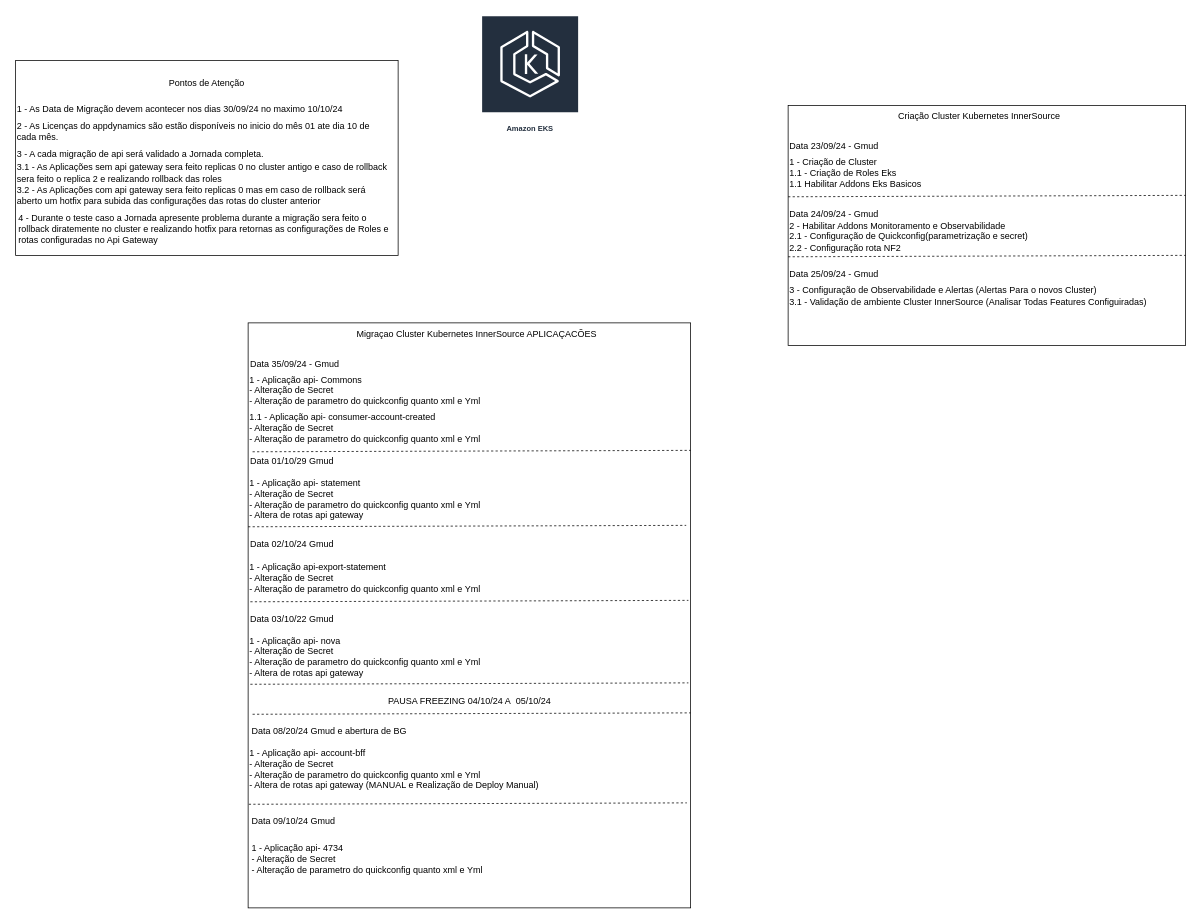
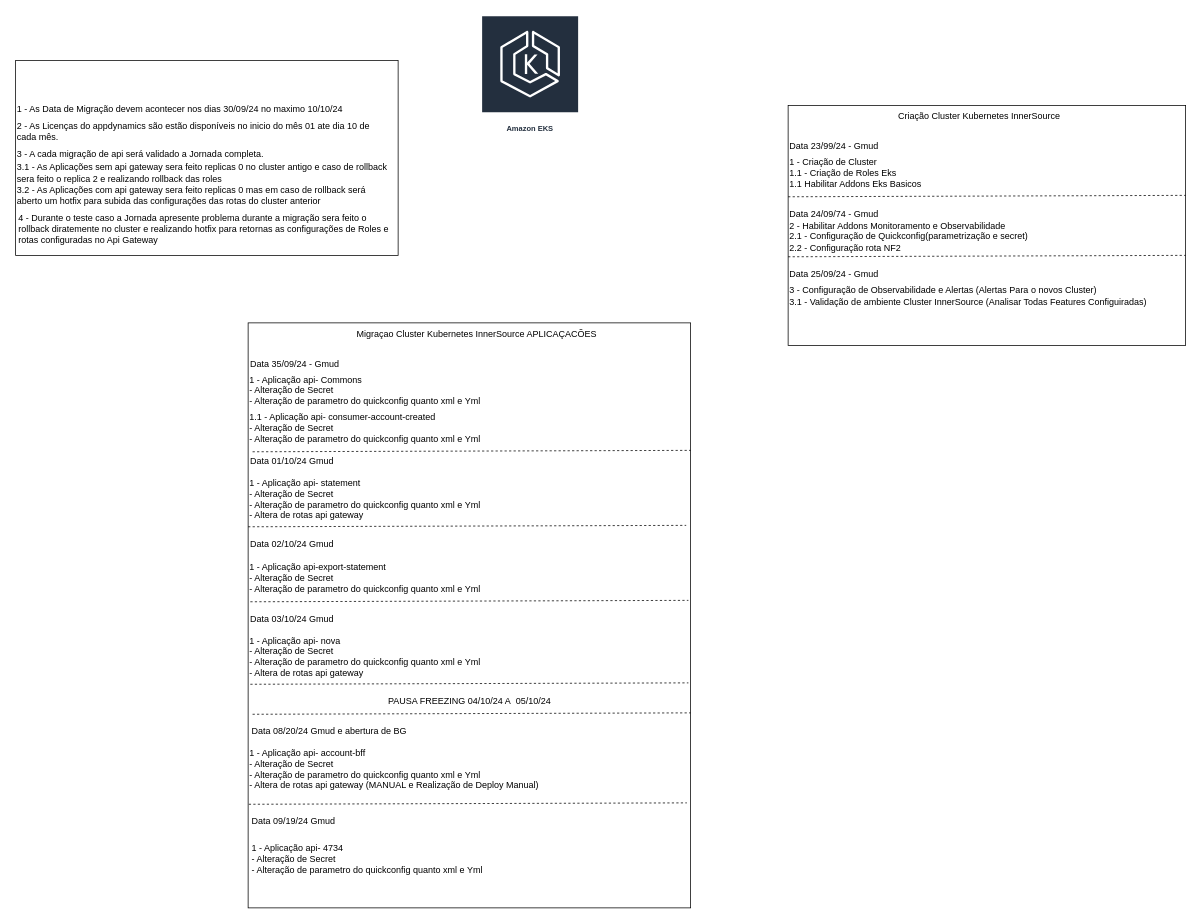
  <mxCell id="0" />
  <mxCell id="1" parent="0" />
  <mxCell id="2" value="Amazon EKS" style="sketch=0;outlineConnect=0;fontColor=#232F3E;gradientColor=none;strokeColor=#ffffff;fillColor=#232F3E;dashed=0;verticalLabelPosition=middle;verticalAlign=bottom;align=center;html=1;whiteSpace=wrap;fontSize=10;fontStyle=1;spacing=3;shape=mxgraph.aws4.productIcon;prIcon=mxgraph.aws4.eks;" parent="1" vertex="1"><mxGeometry x="641" y="20" width="130" height="160" as="geometry" /></mxCell>
  <mxCell id="3" value="" style="rounded=0;whiteSpace=wrap;html=1;" vertex="1" parent="1"><mxGeometry x="330" y="430" width="590" height="780" as="geometry" /></mxCell>
  <mxCell id="4" value="Migraçao Cluster Kubernetes InnerSource APLICAÇACÕES" style="text;html=1;align=center;verticalAlign=middle;whiteSpace=wrap;rounded=0;" vertex="1" parent="1"><mxGeometry x="360" y="430" width="550" height="30" as="geometry" /></mxCell>
  <mxCell id="5" value="Data 35/09/24 - Gmud" style="text;html=1;align=left;verticalAlign=middle;whiteSpace=wrap;rounded=0;" vertex="1" parent="1"><mxGeometry x="331" y="470" width="390" height="30" as="geometry" /></mxCell>
  <mxCell id="6" value="1 - Aplicação api- Commons&lt;div&gt;- Alteração de Secret&lt;/div&gt;&lt;div&gt;- Alteração de parametro do quickconfig quanto xml e Yml&lt;/div&gt;" style="text;html=1;align=left;verticalAlign=middle;whiteSpace=wrap;rounded=0;" vertex="1" parent="1"><mxGeometry x="330" y="500" width="580" height="40" as="geometry" /></mxCell>
  <mxCell id="7" value="1.1 - Aplicação api- consumer-account-created&lt;div&gt;- Alteração de Secret&lt;/div&gt;&lt;div&gt;- Alteração de parametro do quickconfig quanto xml e Yml&lt;/div&gt;" style="text;html=1;align=left;verticalAlign=middle;whiteSpace=wrap;rounded=0;" vertex="1" parent="1"><mxGeometry x="330" y="550" width="580" height="40" as="geometry" /></mxCell>
  <mxCell id="8" value="" style="endArrow=none;dashed=1;html=1;rounded=0;exitX=0.006;exitY=0.599;exitDx=0;exitDy=0;exitPerimeter=0;entryX=0.996;entryY=0.596;entryDx=0;entryDy=0;entryPerimeter=0;" edge="1" parent="1"><mxGeometry width="50" height="50" relative="1" as="geometry"><mxPoint x="335.9" y="601.86" as="sourcePoint" /><mxPoint x="920" y="600" as="targetPoint" /></mxGeometry></mxCell>
- <mxCell id="9" value="Data 01/10/29 Gmud" style="text;html=1;align=left;verticalAlign=middle;whiteSpace=wrap;rounded=0;" vertex="1" parent="1"><mxGeometry x="331" y="600" width="390" height="30" as="geometry" /></mxCell>
+ <mxCell id="9" value="Data 01/10/24 Gmud" style="text;html=1;align=left;verticalAlign=middle;whiteSpace=wrap;rounded=0;" vertex="1" parent="1"><mxGeometry x="331" y="600" width="390" height="30" as="geometry" /></mxCell>
  <mxCell id="10" value="1 - Aplicação api- statement&lt;div&gt;- Alteração de Secret&lt;/div&gt;&lt;div&gt;- Alteração de parametro do quickconfig quanto xml e Yml&lt;br&gt;- Altera de rotas api gateway&amp;nbsp;&lt;/div&gt;" style="text;html=1;align=left;verticalAlign=middle;whiteSpace=wrap;rounded=0;" vertex="1" parent="1"><mxGeometry x="330" y="630" width="580" height="70" as="geometry" /></mxCell>
  <mxCell id="11" value="" style="endArrow=none;dashed=1;html=1;rounded=0;exitX=0.006;exitY=0.599;exitDx=0;exitDy=0;exitPerimeter=0;entryX=0.996;entryY=0.596;entryDx=0;entryDy=0;entryPerimeter=0;" edge="1" parent="1"><mxGeometry width="50" height="50" relative="1" as="geometry"><mxPoint x="330" y="701.86" as="sourcePoint" /><mxPoint x="914.1" y="700" as="targetPoint" /></mxGeometry></mxCell>
  <mxCell id="12" value="Data 02/10/24 Gmud" style="text;html=1;align=left;verticalAlign=middle;whiteSpace=wrap;rounded=0;" vertex="1" parent="1"><mxGeometry x="331" y="710" width="390" height="30" as="geometry" /></mxCell>
  <mxCell id="13" value="1 - Aplicação api-export-statement&lt;div&gt;- Alteração de Secret&lt;/div&gt;&lt;div&gt;- Alteração de parametro do quickconfig quanto xml e Yml&lt;br&gt;&lt;/div&gt;" style="text;html=1;align=left;verticalAlign=middle;whiteSpace=wrap;rounded=0;" vertex="1" parent="1"><mxGeometry x="330" y="740" width="580" height="60" as="geometry" /></mxCell>
  <mxCell id="14" value="" style="endArrow=none;dashed=1;html=1;rounded=0;exitX=0.006;exitY=0.599;exitDx=0;exitDy=0;exitPerimeter=0;entryX=0.996;entryY=0.596;entryDx=0;entryDy=0;entryPerimeter=0;" edge="1" parent="1"><mxGeometry width="50" height="50" relative="1" as="geometry"><mxPoint x="332.95" y="801.86" as="sourcePoint" /><mxPoint x="917.05" y="800" as="targetPoint" /></mxGeometry></mxCell>
- <mxCell id="15" value="Data 03/10/22 Gmud" style="text;html=1;align=left;verticalAlign=middle;whiteSpace=wrap;rounded=0;" vertex="1" parent="1"><mxGeometry x="331" y="810" width="390" height="30" as="geometry" /></mxCell>
+ <mxCell id="15" value="Data 03/10/24 Gmud" style="text;html=1;align=left;verticalAlign=middle;whiteSpace=wrap;rounded=0;" vertex="1" parent="1"><mxGeometry x="331" y="810" width="390" height="30" as="geometry" /></mxCell>
  <mxCell id="16" value="1 - Aplicação api- nova&lt;div&gt;- Alteração de Secret&lt;/div&gt;&lt;div&gt;- Alteração de parametro do quickconfig quanto xml e Yml&lt;br&gt;- Altera de rotas api gateway&amp;nbsp;&lt;/div&gt;" style="text;html=1;align=left;verticalAlign=middle;whiteSpace=wrap;rounded=0;" vertex="1" parent="1"><mxGeometry x="330" y="840" width="585" height="70" as="geometry" /></mxCell>
  <mxCell id="17" value="" style="endArrow=none;dashed=1;html=1;rounded=0;exitX=0.006;exitY=0.599;exitDx=0;exitDy=0;exitPerimeter=0;entryX=0.996;entryY=0.596;entryDx=0;entryDy=0;entryPerimeter=0;" edge="1" parent="1"><mxGeometry width="50" height="50" relative="1" as="geometry"><mxPoint x="332.95" y="911.86" as="sourcePoint" /><mxPoint x="917.05" y="910" as="targetPoint" /></mxGeometry></mxCell>
  <mxCell id="18" value="PAUSA FREEZING 04/10/24 A&amp;nbsp; 05/10/24" style="text;html=1;align=center;verticalAlign=middle;whiteSpace=wrap;rounded=0;" vertex="1" parent="1"><mxGeometry x="336" y="920" width="579" height="30" as="geometry" /></mxCell>
  <mxCell id="19" value="" style="endArrow=none;dashed=1;html=1;rounded=0;exitX=0.006;exitY=0.599;exitDx=0;exitDy=0;exitPerimeter=0;entryX=0.996;entryY=0.596;entryDx=0;entryDy=0;entryPerimeter=0;" edge="1" parent="1"><mxGeometry width="50" height="50" relative="1" as="geometry"><mxPoint x="335.9" y="951.86" as="sourcePoint" /><mxPoint x="920" y="950" as="targetPoint" /></mxGeometry></mxCell>
  <mxCell id="20" value="Data 08/20/24 Gmud e abertura de BG" style="text;html=1;align=left;verticalAlign=middle;whiteSpace=wrap;rounded=0;" vertex="1" parent="1"><mxGeometry x="333" y="960" width="390" height="30" as="geometry" /></mxCell>
  <mxCell id="21" value="1 - Aplicação api- account-bff&lt;div&gt;- Alteração de Secret&lt;/div&gt;&lt;div&gt;- Alteração de parametro do quickconfig quanto xml e Yml&lt;br&gt;- Altera de rotas api gateway (MANUAL e Realização de Deploy Manual)&lt;/div&gt;" style="text;html=1;align=left;verticalAlign=middle;whiteSpace=wrap;rounded=0;" vertex="1" parent="1"><mxGeometry x="330" y="990" width="585" height="70" as="geometry" /></mxCell>
  <mxCell id="22" value="" style="endArrow=none;dashed=1;html=1;rounded=0;exitX=0.006;exitY=0.599;exitDx=0;exitDy=0;exitPerimeter=0;entryX=0.996;entryY=0.596;entryDx=0;entryDy=0;entryPerimeter=0;" edge="1" parent="1"><mxGeometry width="50" height="50" relative="1" as="geometry"><mxPoint x="330.9" y="1071.86" as="sourcePoint" /><mxPoint x="915" y="1070" as="targetPoint" /></mxGeometry></mxCell>
- <mxCell id="23" value="Data 09/10/24 Gmud" style="text;html=1;align=left;verticalAlign=middle;whiteSpace=wrap;rounded=0;" vertex="1" parent="1"><mxGeometry x="333" y="1080" width="390" height="30" as="geometry" /></mxCell>
+ <mxCell id="23" value="Data 09/19/24 Gmud" style="text;html=1;align=left;verticalAlign=middle;whiteSpace=wrap;rounded=0;" vertex="1" parent="1"><mxGeometry x="333" y="1080" width="390" height="30" as="geometry" /></mxCell>
  <mxCell id="24" value="1 - Aplicação api- 4734&lt;div&gt;- Alteração de Secret&lt;/div&gt;&lt;div&gt;- Alteração de parametro do quickconfig quanto xml e Yml&lt;br&gt;&lt;/div&gt;" style="text;html=1;align=left;verticalAlign=middle;whiteSpace=wrap;rounded=0;" vertex="1" parent="1"><mxGeometry x="332.5" y="1110" width="585" height="70" as="geometry" /></mxCell>
  <mxCell id="25" value="" style="rounded=0;whiteSpace=wrap;html=1;" vertex="1" parent="1"><mxGeometry x="1050" y="140" width="530" height="320" as="geometry" /></mxCell>
  <mxCell id="26" value="Criação Cluster Kubernetes InnerSource" style="text;html=1;align=center;verticalAlign=middle;whiteSpace=wrap;rounded=0;" vertex="1" parent="1"><mxGeometry x="1030" y="140" width="550" height="30" as="geometry" /></mxCell>
- <mxCell id="27" value="Data 23/09/24 - Gmud" style="text;html=1;align=left;verticalAlign=middle;whiteSpace=wrap;rounded=0;" vertex="1" parent="1"><mxGeometry x="1050" y="180" width="390" height="30" as="geometry" /></mxCell>
+ <mxCell id="27" value="Data 23/99/24 - Gmud" style="text;html=1;align=left;verticalAlign=middle;whiteSpace=wrap;rounded=0;" vertex="1" parent="1"><mxGeometry x="1050" y="180" width="390" height="30" as="geometry" /></mxCell>
  <mxCell id="28" value="&lt;div&gt;1 - Criação de Cluster&amp;nbsp;&lt;/div&gt;&lt;div&gt;1.1 - Criação de Roles Eks&lt;/div&gt;&lt;div&gt;1.1 Habilitar Addons Eks Basicos&lt;/div&gt;" style="text;html=1;align=left;verticalAlign=middle;whiteSpace=wrap;rounded=0;" vertex="1" parent="1"><mxGeometry x="1050" y="200" width="375" height="60" as="geometry" /></mxCell>
- <mxCell id="29" value="Data 24/09/24 - Gmud" style="text;html=1;align=left;verticalAlign=middle;whiteSpace=wrap;rounded=0;" vertex="1" parent="1"><mxGeometry x="1050" y="270" width="390" height="30" as="geometry" /></mxCell>
+ <mxCell id="29" value="Data 24/09/74 - Gmud" style="text;html=1;align=left;verticalAlign=middle;whiteSpace=wrap;rounded=0;" vertex="1" parent="1"><mxGeometry x="1050" y="270" width="390" height="30" as="geometry" /></mxCell>
  <mxCell id="30" value="&lt;div&gt;2 - Habilitar Addons Monitoramento e Observabilidade&amp;nbsp;&lt;/div&gt;&lt;div&gt;2.1 - Configuração de Quickconfig(parametrização e secret)&amp;nbsp;&lt;br&gt;2.2 - Configuração rota NF2&lt;/div&gt;" style="text;html=1;align=left;verticalAlign=middle;whiteSpace=wrap;rounded=0;" vertex="1" parent="1"><mxGeometry x="1050" y="290" width="375" height="50" as="geometry" /></mxCell>
  <mxCell id="31" value="" style="endArrow=none;dashed=1;html=1;rounded=0;exitX=0.006;exitY=0.599;exitDx=0;exitDy=0;exitPerimeter=0;" edge="1" parent="1"><mxGeometry width="50" height="50" relative="1" as="geometry"><mxPoint x="1050" y="261.86" as="sourcePoint" /><mxPoint x="1580" y="260" as="targetPoint" /></mxGeometry></mxCell>
  <mxCell id="32" value="" style="endArrow=none;dashed=1;html=1;rounded=0;exitX=0.006;exitY=0.599;exitDx=0;exitDy=0;exitPerimeter=0;" edge="1" parent="1"><mxGeometry width="50" height="50" relative="1" as="geometry"><mxPoint x="1050" y="341.86" as="sourcePoint" /><mxPoint x="1580" y="340" as="targetPoint" /></mxGeometry></mxCell>
  <mxCell id="33" value="Data 25/09/24 - Gmud" style="text;html=1;align=left;verticalAlign=middle;whiteSpace=wrap;rounded=0;" vertex="1" parent="1"><mxGeometry x="1050" y="350" width="390" height="30" as="geometry" /></mxCell>
  <mxCell id="34" value="&lt;div&gt;3 - Configuração de Observabilidade e Alertas (Alertas Para o novos Cluster)&lt;/div&gt;&lt;div&gt;3.1 - Validação de ambiente Cluster InnerSource (Analisar Todas Features Configuiradas)&lt;/div&gt;" style="text;html=1;align=left;verticalAlign=middle;whiteSpace=wrap;rounded=0;" vertex="1" parent="1"><mxGeometry x="1050" y="369" width="510" height="50" as="geometry" /></mxCell>
  <mxCell id="35" value="" style="rounded=0;whiteSpace=wrap;html=1;" vertex="1" parent="1"><mxGeometry x="20" y="80" width="510" height="260" as="geometry" /></mxCell>
- <mxCell id="36" value="Pontos de Atenção" style="text;html=1;align=center;verticalAlign=middle;whiteSpace=wrap;rounded=0;" vertex="1" parent="1"><mxGeometry x="20" width="510" height="40" as="geometry" y="90" /></mxCell>
  <mxCell id="37" value="1 - As Data de Migração devem acontecer nos dias 30/09/24 no maximo 10/10/24" style="text;html=1;align=left;verticalAlign=middle;whiteSpace=wrap;rounded=0;" vertex="1" parent="1"><mxGeometry x="20" y="130" width="450" height="30" as="geometry" /></mxCell>
  <mxCell id="38" value="2 - As Licenças do appdynamics são estão disponíveis no inicio do mês 01 ate dia 10 de cada mês." style="text;html=1;align=left;verticalAlign=middle;whiteSpace=wrap;rounded=0;" vertex="1" parent="1"><mxGeometry x="20" y="160" width="500" height="30" as="geometry" /></mxCell>
  <mxCell id="39" value="3 - A cada migração de api será validado a Jornada completa." style="text;html=1;align=left;verticalAlign=middle;whiteSpace=wrap;rounded=0;" vertex="1" parent="1"><mxGeometry x="20" y="190" width="500" height="30" as="geometry" /></mxCell>
  <mxCell id="40" value="3.1 - As Aplicações sem api gateway sera feito replicas 0 no cluster antigo e caso de rollback sera feito o replica 2 e realizando rollback das roles" style="text;html=1;align=left;verticalAlign=middle;whiteSpace=wrap;rounded=0;" vertex="1" parent="1"><mxGeometry x="20" y="215" width="500" height="30" as="geometry" /></mxCell>
  <mxCell id="41" value="3.2 - As Aplicações com api gateway sera feito replicas 0 mas em caso de rollback será aberto um hotfix para subida das configurações das rotas do cluster anterior" style="text;html=1;align=left;verticalAlign=middle;whiteSpace=wrap;rounded=0;" vertex="1" parent="1"><mxGeometry x="20" y="245" width="500" height="30" as="geometry" /></mxCell>
  <mxCell id="42" value="4 - Durante o teste caso a Jornada apresente problema durante a migração sera feito o rollback diratemente no cluster e realizando hotfix para retornas as configurações de Roles e rotas configuradas no Api Gateway" style="text;html=1;align=left;verticalAlign=middle;whiteSpace=wrap;rounded=0;" vertex="1" parent="1"><mxGeometry x="22" y="280" width="500" height="50" as="geometry" /></mxCell>
